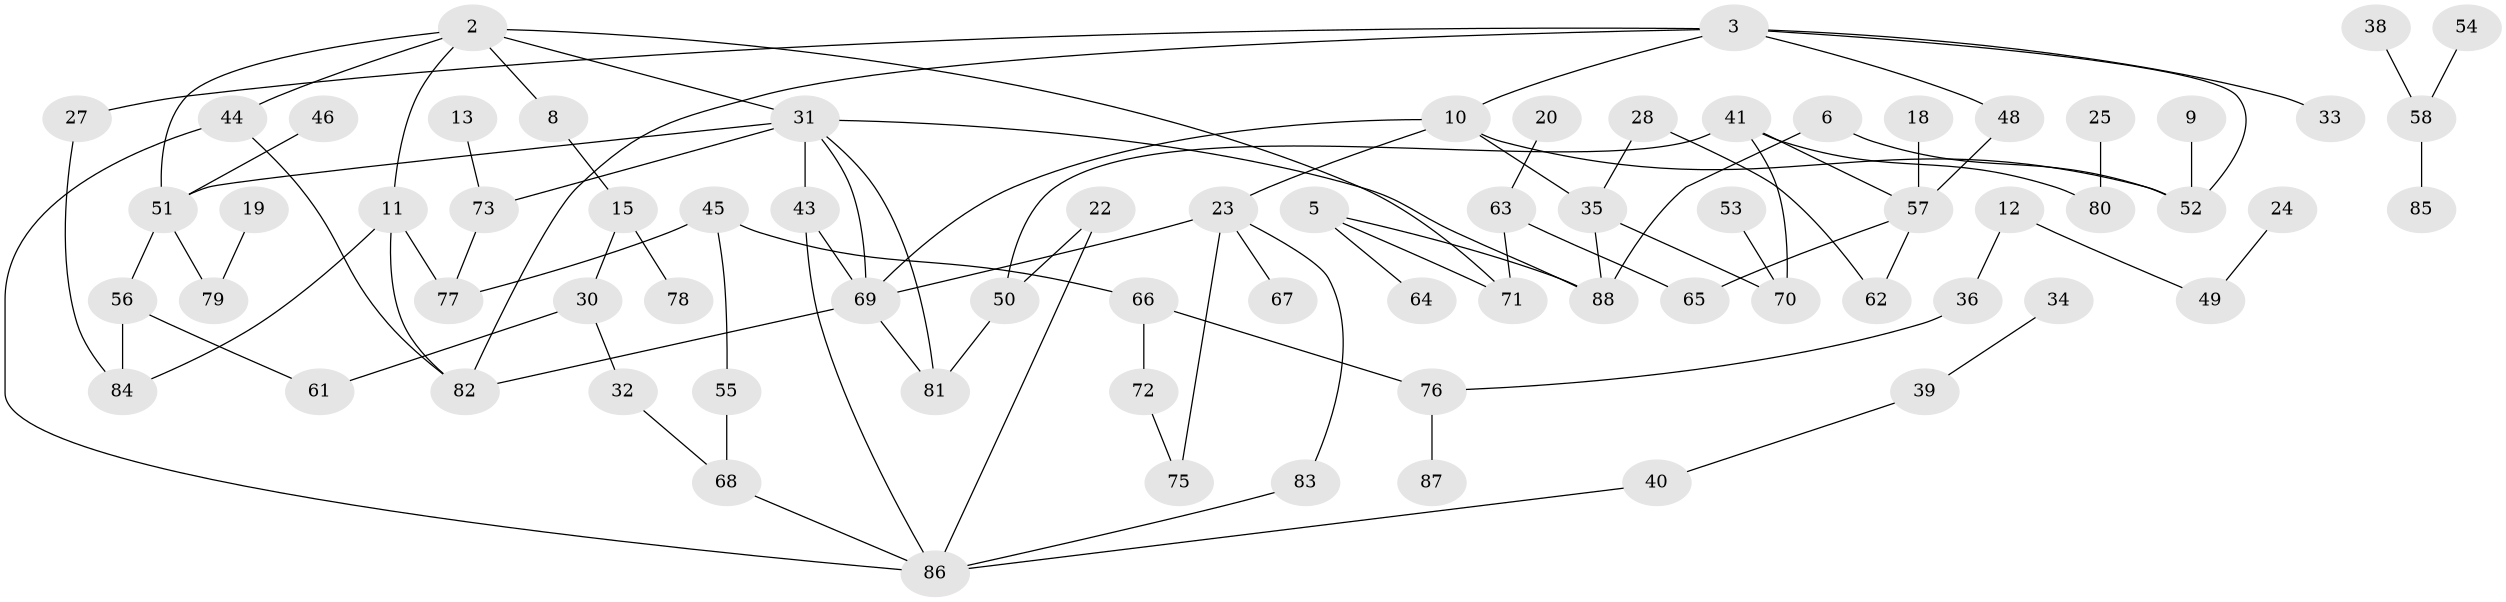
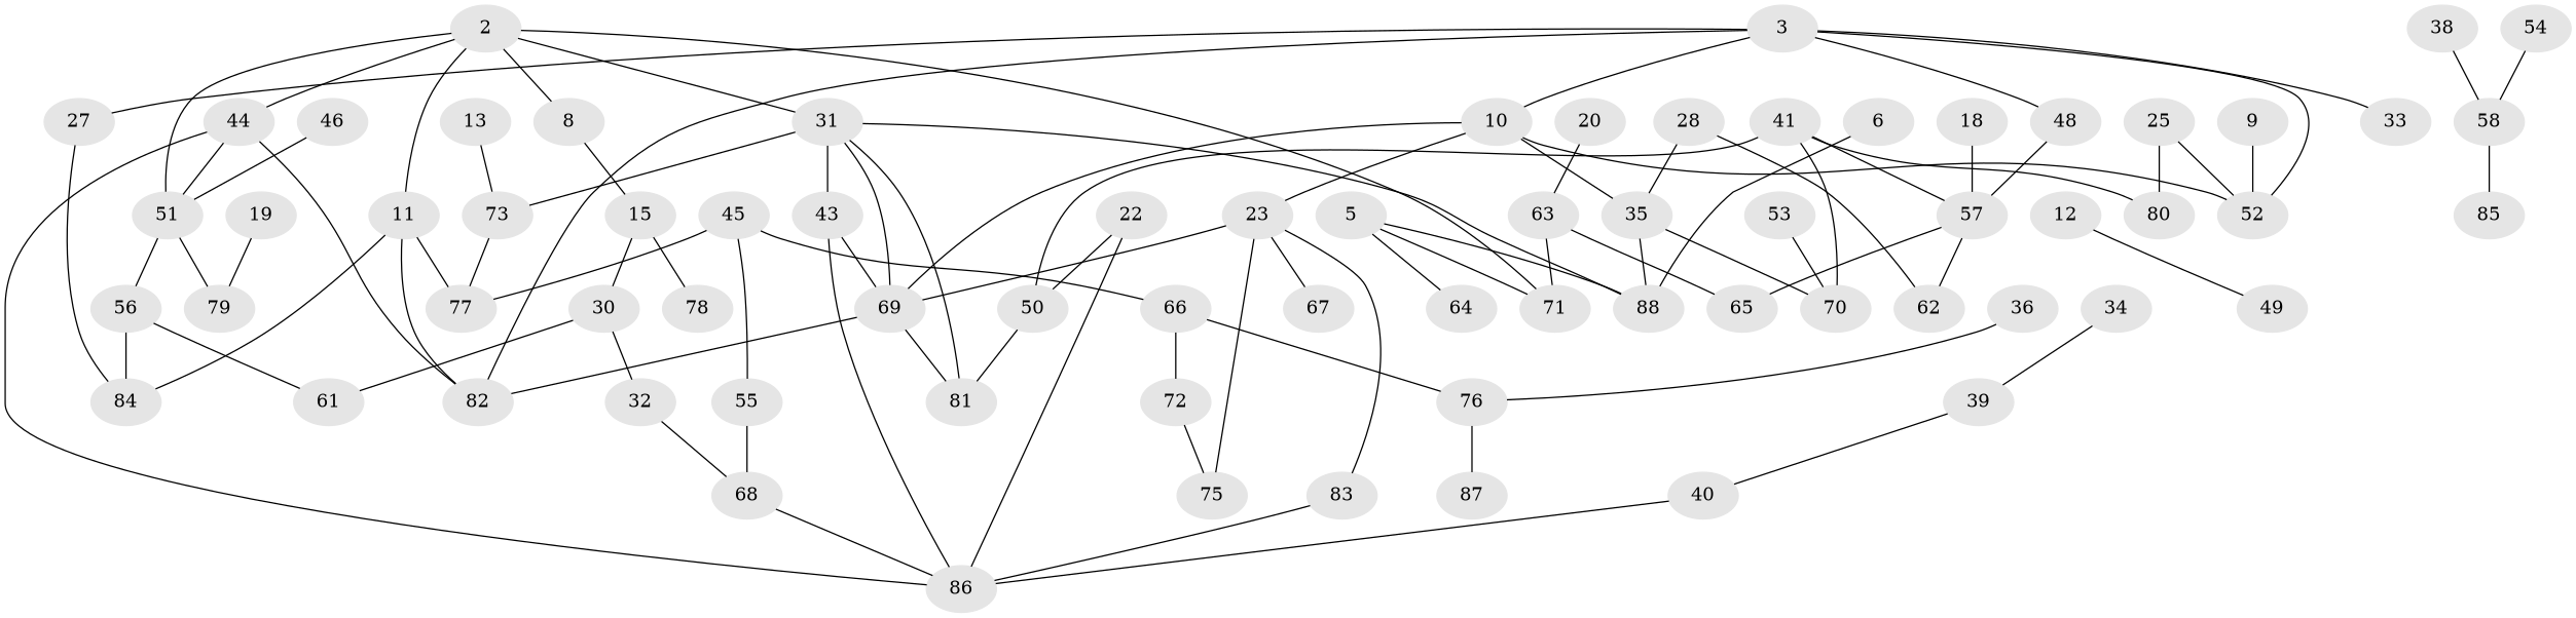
  graph {
    node [color=gray90 style=filled]
    edge [weight=1.0]
    2
    8
    11
    31
    44
    51
    71
    15
    82
    77
    84
    88
    69
    73
    43
    81
    86
    79
    56
    3
    10
    n22 [label=27]
    33
    48
    52
    23
    35
    57
    5
    64
    6
    30
    78
    n34 [label=75]
    72
    9
    67
    83
    70
    58
    85
    12
    36
    49
    76
    13
    19
    38
    32
    61
    18
    62
    65
    20
    63
    22
    50
-   24
    25
    80
    28
    68
    34
    39
    40
    87
    53
    41
    45
    55
    66
    46
    54
    2 -- 8
    2 -- 11
    2 -- 31
    2 -- 44
    2 -- 51
    2 -- 71
    8 -- 15
    11 -- 82
    11 -- 77
    11 -- 84
-   31 -- 51
+   44 -- 51
    31 -- 88
    31 -- 69
    31 -- 73
    31 -- 43
    31 -- 81
    44 -- 82
    44 -- 86
    51 -- 79
    51 -- 56
    15 -- 30
    15 -- 78
    69 -- 82
    69 -- 81
    73 -- 77
    43 -- 69
    43 -- 86
    56 -- 84
    56 -- 61
    3 -- 82
    3 -- 10
    3 -- n22
    3 -- 33
    3 -- 48
    3 -- 52
    10 -- 69
    10 -- 52
    10 -- 23
    10 -- 35
    n22 -- 84
    48 -- 57
    23 -- 69
    23 -- n34
    23 -- 67
    23 -- 83
    35 -- 88
    35 -- 70
    57 -- 62
    57 -- 65
    5 -- 71
    5 -- 88
    5 -- 64
    6 -- 88
-   6 -- 52
+   25 -- 52
    30 -- 32
    30 -- 61
    72 -- n34
    9 -- 52
    83 -- 86
    58 -- 85
-   12 -- 36
    12 -- 49
    36 -- 76
    76 -- 87
    13 -- 73
    19 -- 79
    38 -- 58
    32 -- 68
    18 -- 57
    20 -- 63
    63 -- 71
    63 -- 65
    22 -- 86
    22 -- 50
    50 -- 81
-   24 -- 49
    25 -- 80
    28 -- 35
    28 -- 62
    68 -- 86
    34 -- 39
    39 -- 40
    40 -- 86
    53 -- 70
    41 -- 57
    41 -- 70
    41 -- 50
    41 -- 80
    45 -- 77
    45 -- 55
    45 -- 66
    55 -- 68
    66 -- 72
    66 -- 76
    46 -- 51
    54 -- 58
  }
